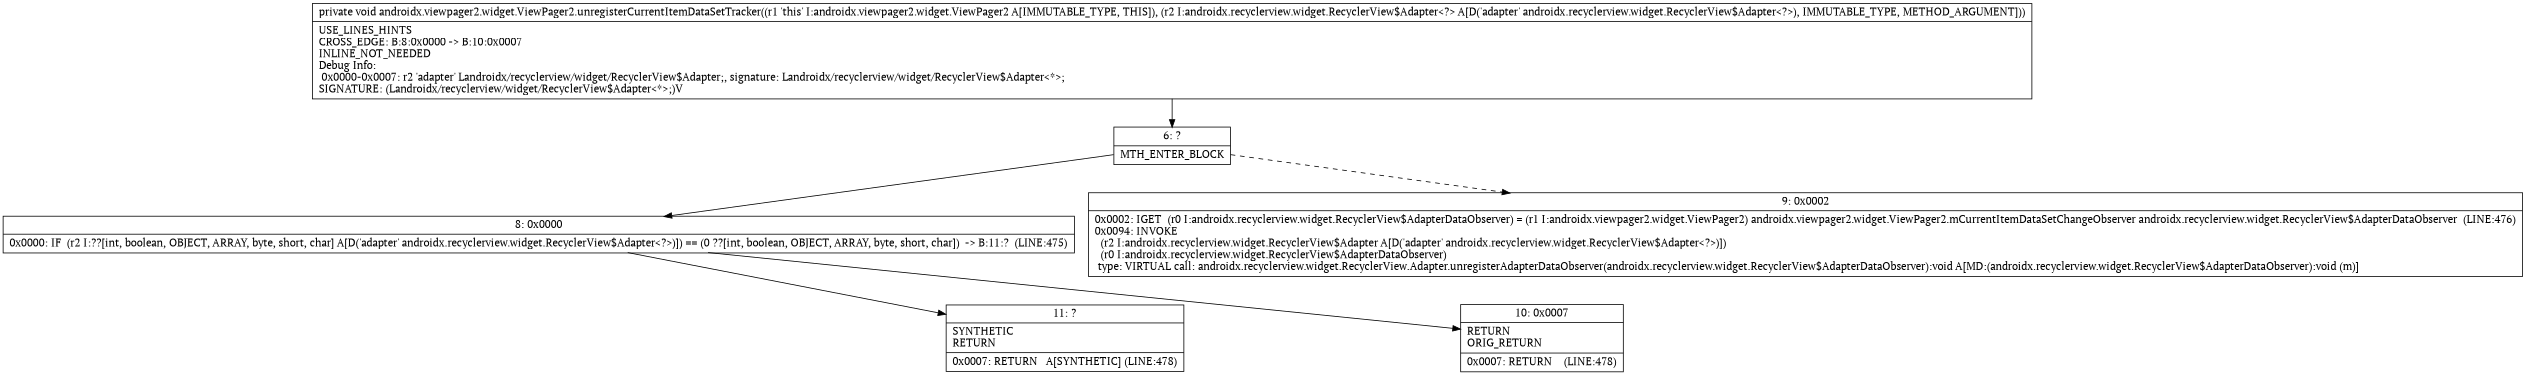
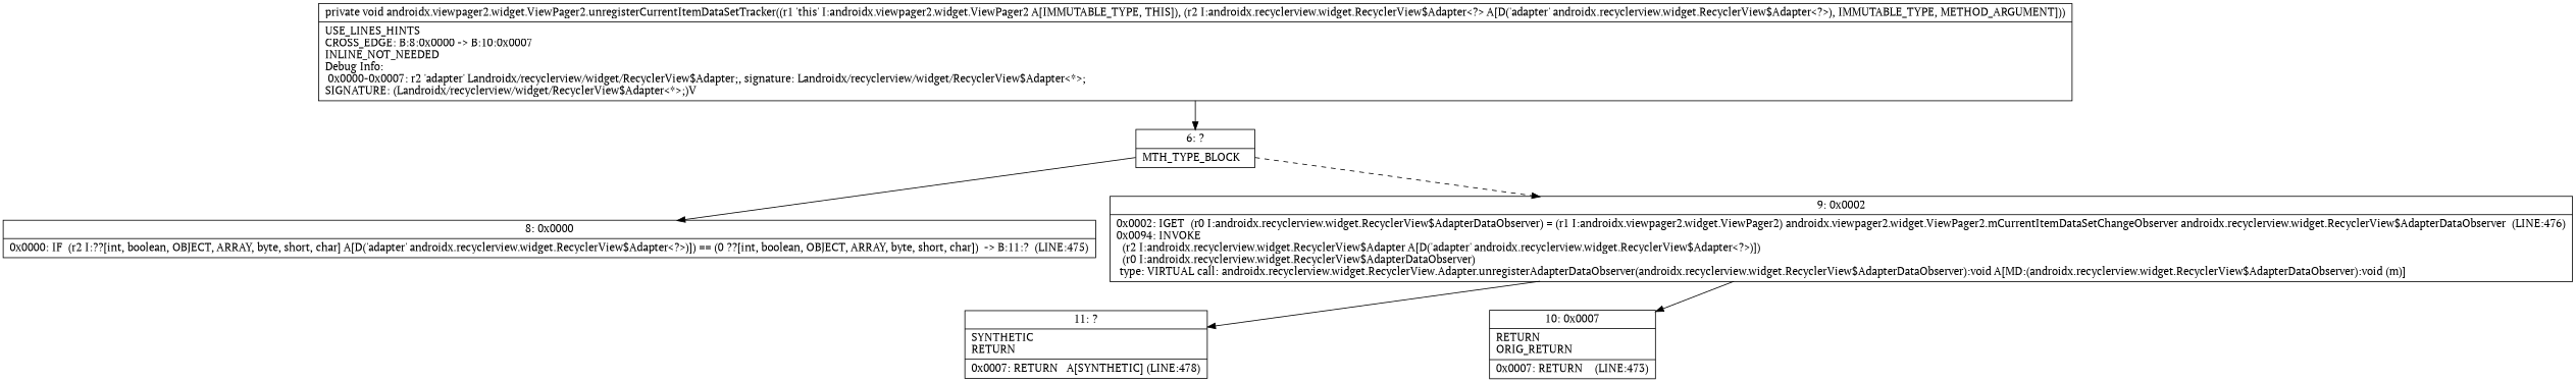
  digraph {
    fontname="PT Serif"
    node [fontname="PT Serif" shape=record]
    edge [fontname="PT Serif"]
-   n1 [label="{6\:\ ?|MTH_ENTER_BLOCK\l}"]
+   n1 [label="{6\:\ ?|MTH_TYPE_BLOCK\l}"]
    n2 [label="{8\:\ 0x0000|0x0000: IF  (r2 I:??[int, boolean, OBJECT, ARRAY, byte, short, char] A[D('adapter' androidx.recyclerview.widget.RecyclerView$Adapter\<?\>)]) == (0 ??[int, boolean, OBJECT, ARRAY, byte, short, char])  \-\> B:11:?  (LINE:475)\l}"]
    n3 [label="{9\:\ 0x0002|0x0002: IGET  (r0 I:androidx.recyclerview.widget.RecyclerView$AdapterDataObserver) = (r1 I:androidx.viewpager2.widget.ViewPager2) androidx.viewpager2.widget.ViewPager2.mCurrentItemDataSetChangeObserver androidx.recyclerview.widget.RecyclerView$AdapterDataObserver  (LINE:476)\l0x0094: INVOKE  \l  (r2 I:androidx.recyclerview.widget.RecyclerView$Adapter A[D('adapter' androidx.recyclerview.widget.RecyclerView$Adapter\<?\>)])\l  (r0 I:androidx.recyclerview.widget.RecyclerView$AdapterDataObserver)\l type: VIRTUAL call: androidx.recyclerview.widget.RecyclerView.Adapter.unregisterAdapterDataObserver(androidx.recyclerview.widget.RecyclerView$AdapterDataObserver):void A[MD:(androidx.recyclerview.widget.RecyclerView$AdapterDataObserver):void (m)]\l}"]
    n4 [label="{11\:\ ?|SYNTHETIC\lRETURN\l|0x0007: RETURN   A[SYNTHETIC] (LINE:478)\l}"]
-   n5 [label="{10\:\ 0x0007|RETURN\lORIG_RETURN\l|0x0007: RETURN    (LINE:478)\l}"]
+   n5 [label="{10\:\ 0x0007|RETURN\lORIG_RETURN\l|0x0007: RETURN    (LINE:473)\l}"]
    n6 [label="{private void androidx.viewpager2.widget.ViewPager2.unregisterCurrentItemDataSetTracker((r1 'this' I:androidx.viewpager2.widget.ViewPager2 A[IMMUTABLE_TYPE, THIS]), (r2 I:androidx.recyclerview.widget.RecyclerView$Adapter\<?\> A[D('adapter' androidx.recyclerview.widget.RecyclerView$Adapter\<?\>), IMMUTABLE_TYPE, METHOD_ARGUMENT]))  | USE_LINES_HINTS\lCROSS_EDGE: B:8:0x0000 \-\> B:10:0x0007\lINLINE_NOT_NEEDED\lDebug Info:\l  0x0000\-0x0007: r2 'adapter' Landroidx\/recyclerview\/widget\/RecyclerView$Adapter;, signature: Landroidx\/recyclerview\/widget\/RecyclerView$Adapter\<*\>;\lSIGNATURE: (Landroidx\/recyclerview\/widget\/RecyclerView$Adapter\<*\>;)V\l}"]
    n1 -> n2
    n1 -> n3 [style=dashed]
-   n2 -> n4
-   n2 -> n5
+   n3 -> n4
+   n3 -> n5
    n6 -> n1
  }
